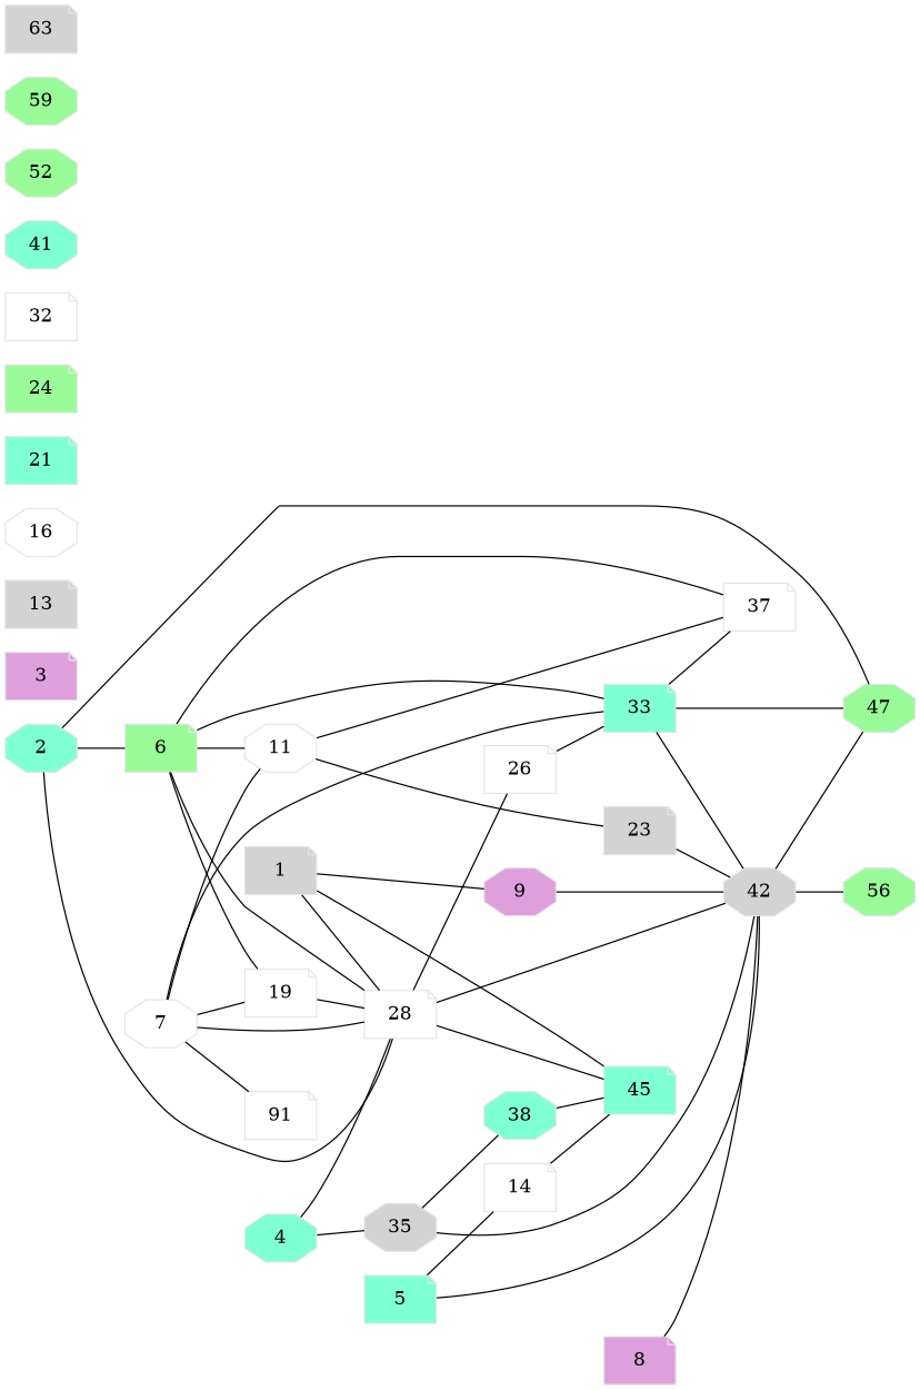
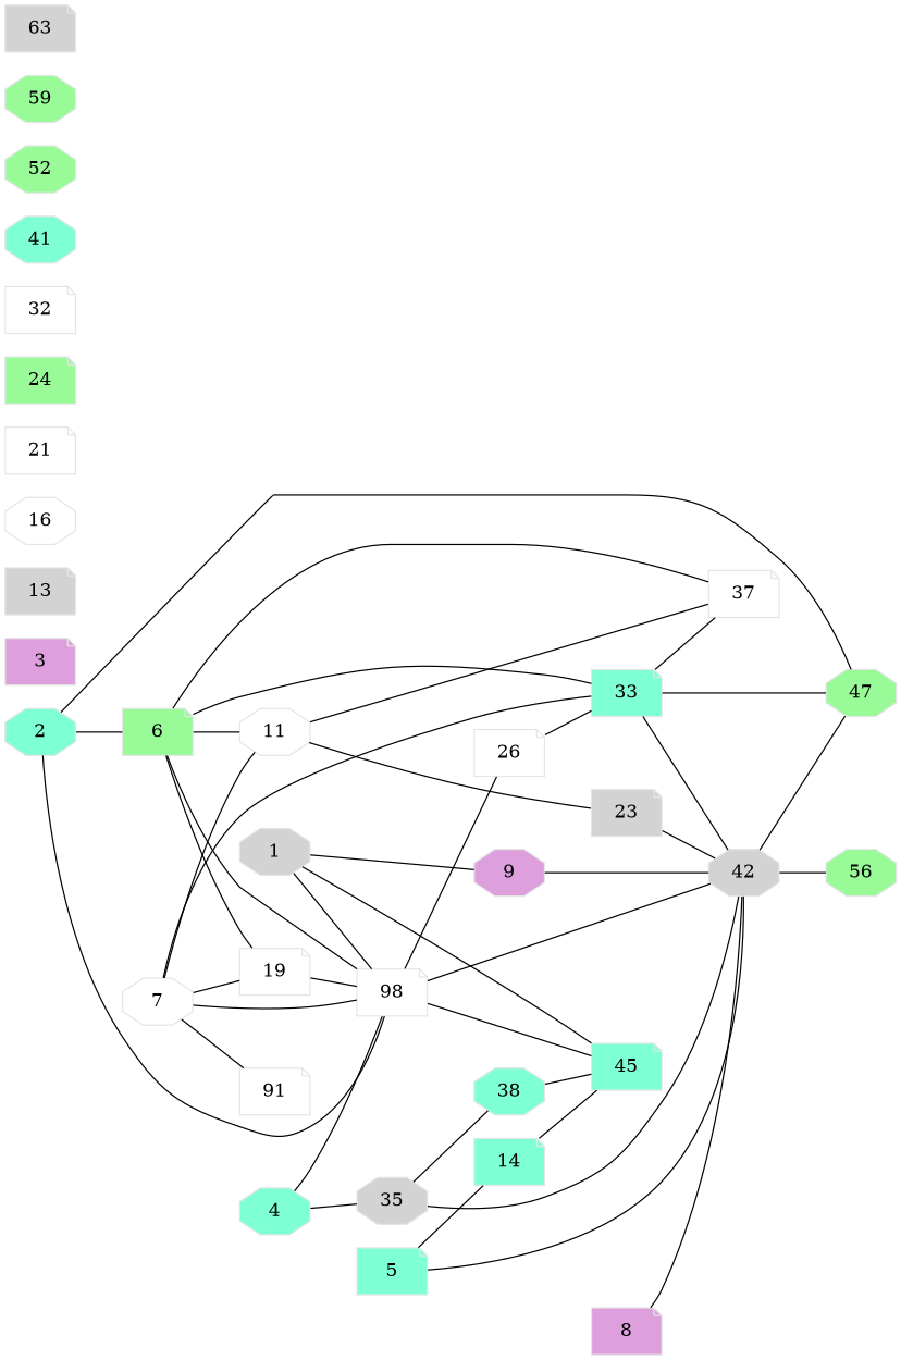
  graph {
    rankdir=LR
    node [color=gray90 fillcolor=white shape=note style=filled]
-   1 [fillcolor=lightgrey super="+61+12"]
+   1 [fillcolor=lightgrey shape=octagon super="+61+12"]
    9 [fillcolor=plum shape=octagon super="+34"]
-   28 [super="+36+40+29"]
+   28 [super="+36+40+29" label=98]
    45 [fillcolor=aquamarine]
    42 [fillcolor=lightgrey shape=octagon super="+57"]
    26
    2 [fillcolor=aquamarine shape=octagon super="+30"]
    6 [fillcolor=palegreen super="+18+15+20+10"]
    47 [fillcolor=palegreen shape=octagon super="+51"]
    11 [shape=octagon super="+17"]
    19
    33 [fillcolor=aquamarine super="+50"]
    37 [super="+54+46+48"]
    3 [fillcolor=plum]
    4 [fillcolor=aquamarine shape=octagon]
    35 [fillcolor=lightgrey shape=octagon super="+44+39"]
    38 [fillcolor=aquamarine shape=octagon]
    5 [fillcolor=aquamarine super="+65"]
-   14
+   14 [fillcolor=aquamarine]
    56 [fillcolor=palegreen shape=octagon]
    23 [fillcolor=lightgrey super="+25"]
    7 [shape=octagon super="+55+22"]
    n23 [label=91]
    8 [fillcolor=plum]
    13 [fillcolor=lightgrey]
    16 [shape=octagon]
-   21 [fillcolor=aquamarine]
+   21
    24 [fillcolor=palegreen]
    32
    41 [fillcolor=aquamarine shape=octagon]
    52 [fillcolor=palegreen shape=octagon super="+66"]
    59 [fillcolor=palegreen shape=octagon]
    63 [fillcolor=lightgrey]
    1 -- 9
    1 -- 28
    1 -- 45
    9 -- 42
    28 -- 45
    28 -- 42
    28 -- 26
    42 -- 47
    42 -- 56
    26 -- 33
    2 -- 28
    2 -- 6
    2 -- 47
    6 -- 28 [weight=2]
    6 -- 11
    6 -- 19
    6 -- 33 [weight=2]
    6 -- 37
    11 -- 37
    11 -- 23
    19 -- 28
    33 -- 42 [weight=2]
    33 -- 47
    33 -- 37
    4 -- 28
    4 -- 35
    35 -- 42
    35 -- 38
    38 -- 45
    5 -- 42
    5 -- 14
    14 -- 45
    23 -- 42
    7 -- 28 [weight=2]
    7 -- 11
    7 -- 19
    7 -- 33
    7 -- n23
    8 -- 42
  }
